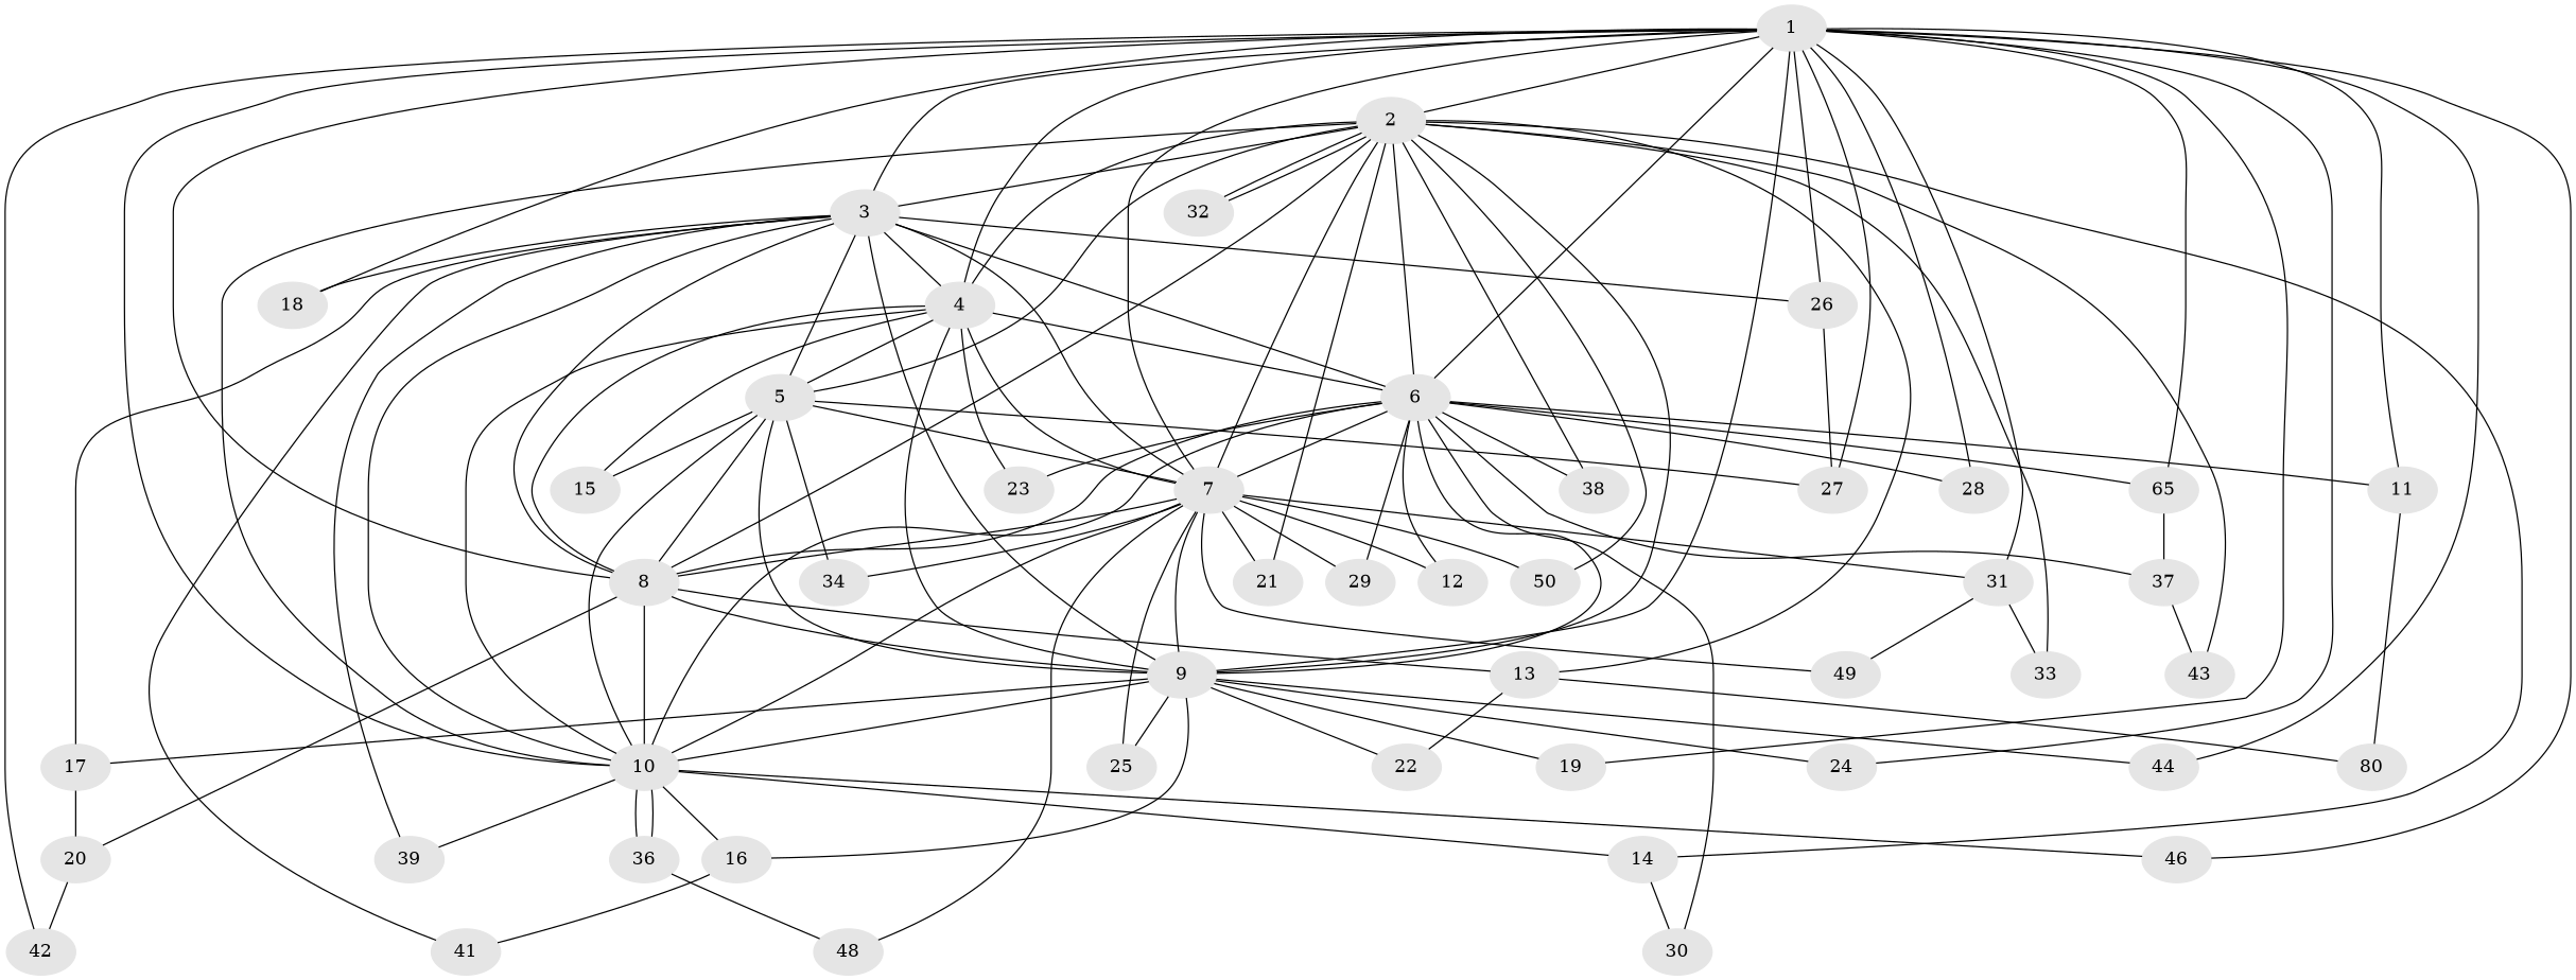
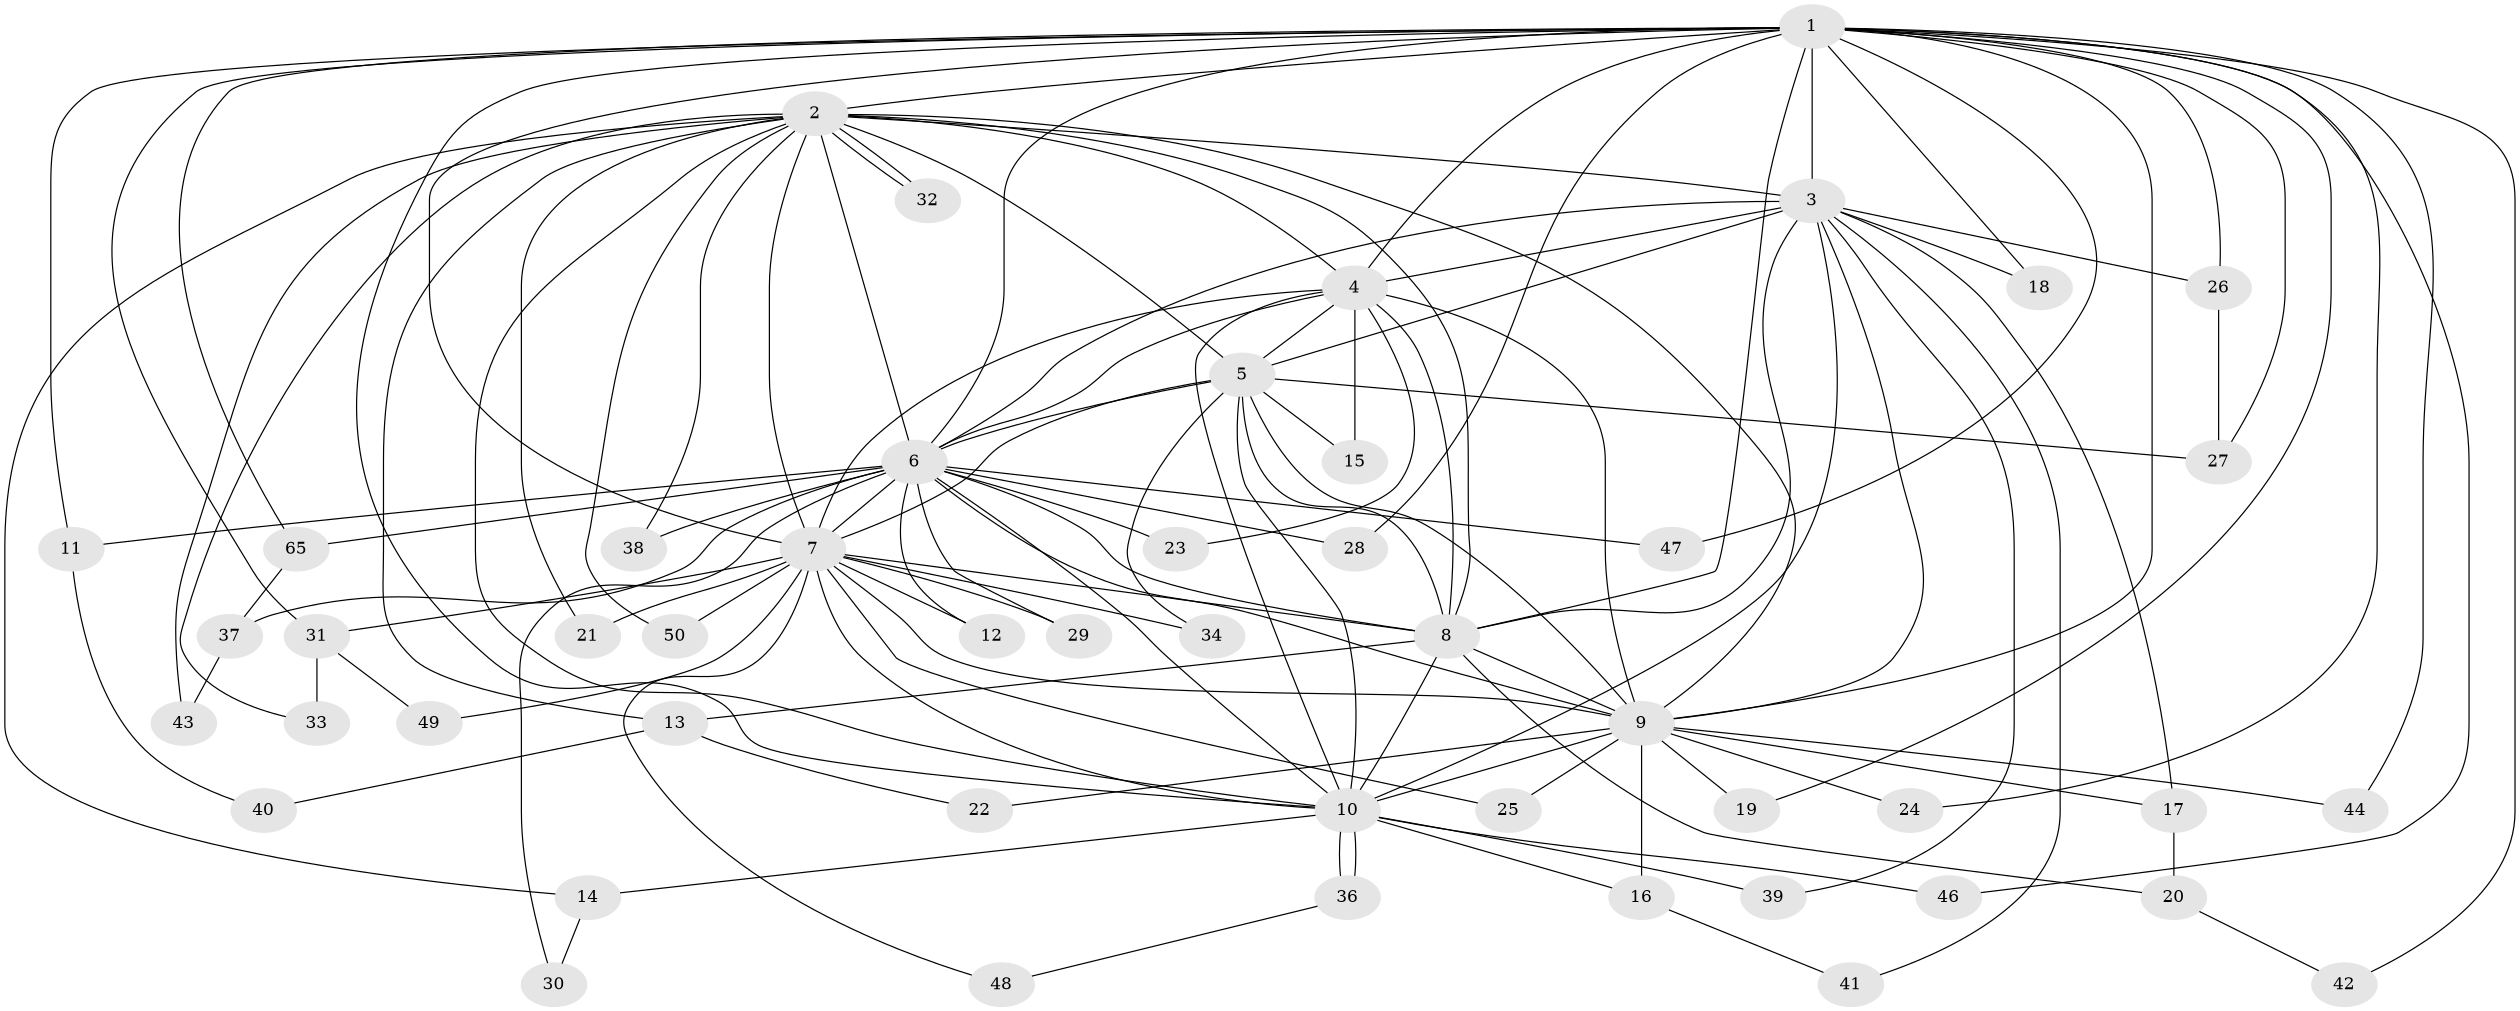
  graph {
    node [color=gray90 style=filled]
    1
    2
    3
    4
    6
    7
    8
    9
    10
    11
    18
    19
    24
    26
    28
    31
    n17 [label=65]
    42
    44
    46
+   47
    27
    5
    13
    14
    21
    32
    33
    38
    43
    50
    17
    39
    41
    15
    23
    34
    12
    29
    30
    37
    25
    48
    49
    20
    16
    22
    36
-   40 [label=80]
+   40
    1 -- 2
    1 -- 3
    1 -- 4
    1 -- 6
    1 -- 7
    1 -- 8
    1 -- 9
    1 -- 10
    1 -- 11
    1 -- 18
    1 -- 19
    1 -- 24
    1 -- 26
    1 -- 28
    1 -- 31
    1 -- n17
    1 -- 42
    1 -- 44
    1 -- 46
+   1 -- 47
    1 -- 27
    2 -- 3
    2 -- 4
    2 -- 6
    2 -- 7
    2 -- 8
    2 -- 9
    2 -- 10
    2 -- 5
    2 -- 13
    2 -- 14
    2 -- 21
    2 -- 32
    2 -- 32
    2 -- 33
    2 -- 38
    2 -- 43
    2 -- 50
    3 -- 4
    3 -- 6
-   3 -- 7
    3 -- 8
    3 -- 9
    3 -- 10
    3 -- 18
    3 -- 26
    3 -- 5
    3 -- 17
    3 -- 39
    3 -- 41
    4 -- 6
    4 -- 7
    4 -- 8
    4 -- 9
    4 -- 10
    4 -- 5
    4 -- 15
    4 -- 23
    6 -- 7
    6 -- 8
    6 -- 9
    6 -- 10
    6 -- 11
    6 -- 28
    6 -- n17
+   6 -- 47
    6 -- 38
    6 -- 23
    6 -- 12
    6 -- 29
    6 -- 30
    6 -- 37
    7 -- 8
    7 -- 9
    7 -- 10
    7 -- 31
    7 -- 21
    7 -- 50
    7 -- 34
    7 -- 12
    7 -- 29
    7 -- 25
    7 -- 48
    7 -- 49
    8 -- 9
    8 -- 10
    8 -- 13
    8 -- 20
    9 -- 10
    9 -- 19
    9 -- 24
    9 -- 44
    9 -- 17
    9 -- 25
    9 -- 16
    9 -- 22
    10 -- 46
    10 -- 14
    10 -- 39
    10 -- 16
    10 -- 36
    10 -- 36
    11 -- 40
    26 -- 27
    31 -- 33
    31 -- 49
    n17 -- 37
+   5 -- 6
    5 -- 7
    5 -- 8
    5 -- 9
    5 -- 10
    5 -- 27
    5 -- 15
    5 -- 34
    13 -- 22
    13 -- 40
    14 -- 30
    17 -- 20
    37 -- 43
    20 -- 42
    16 -- 41
    36 -- 48
  }
